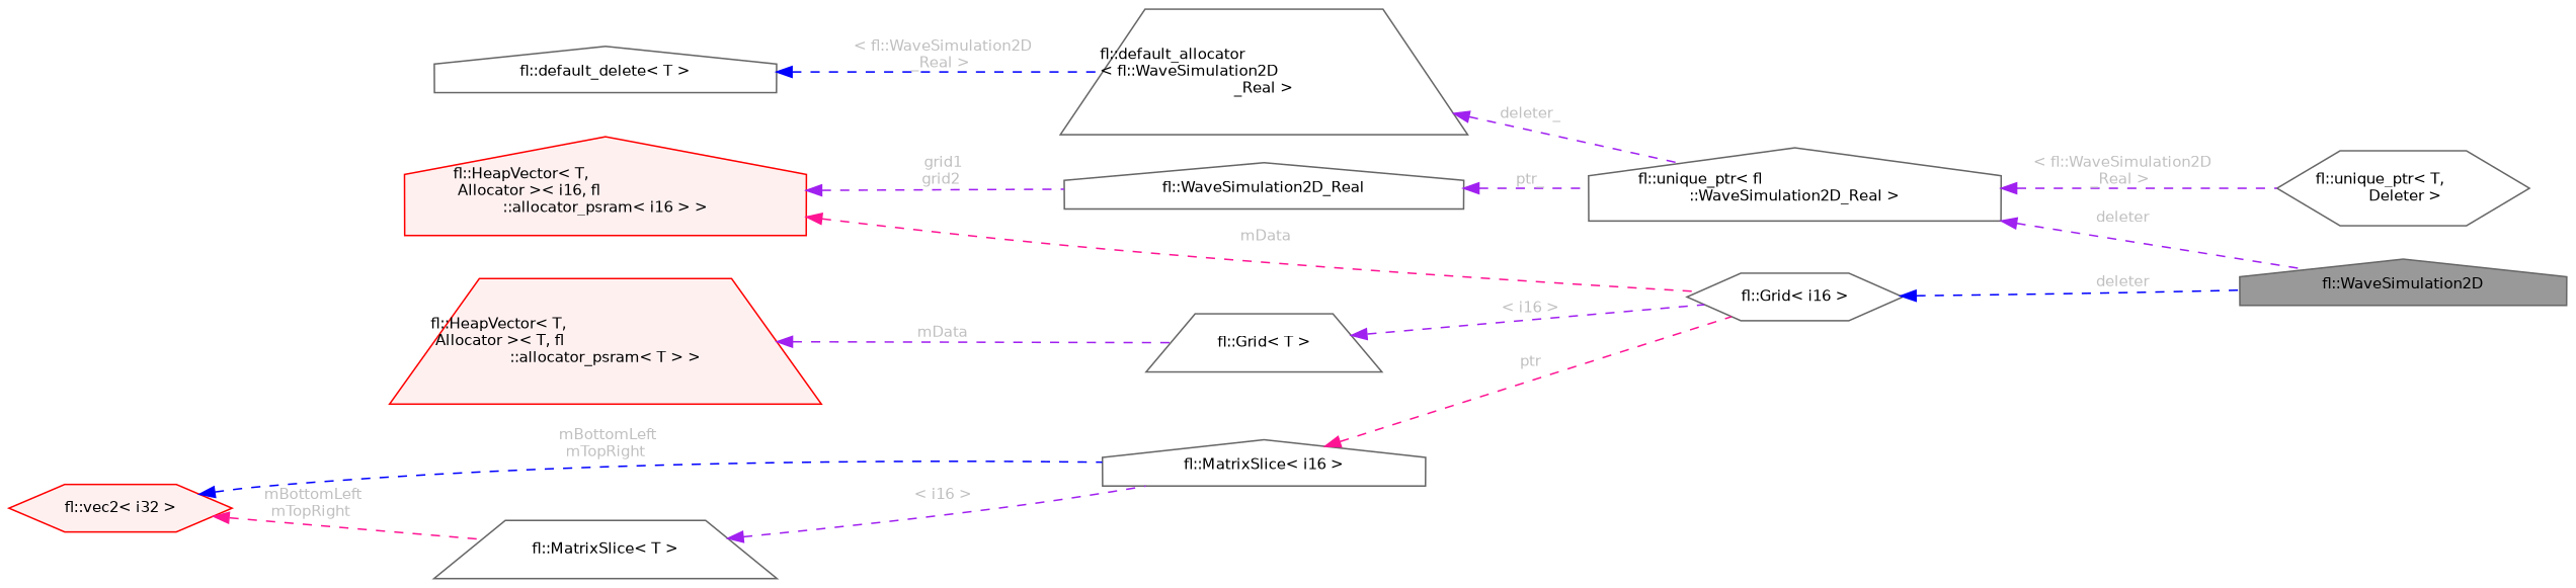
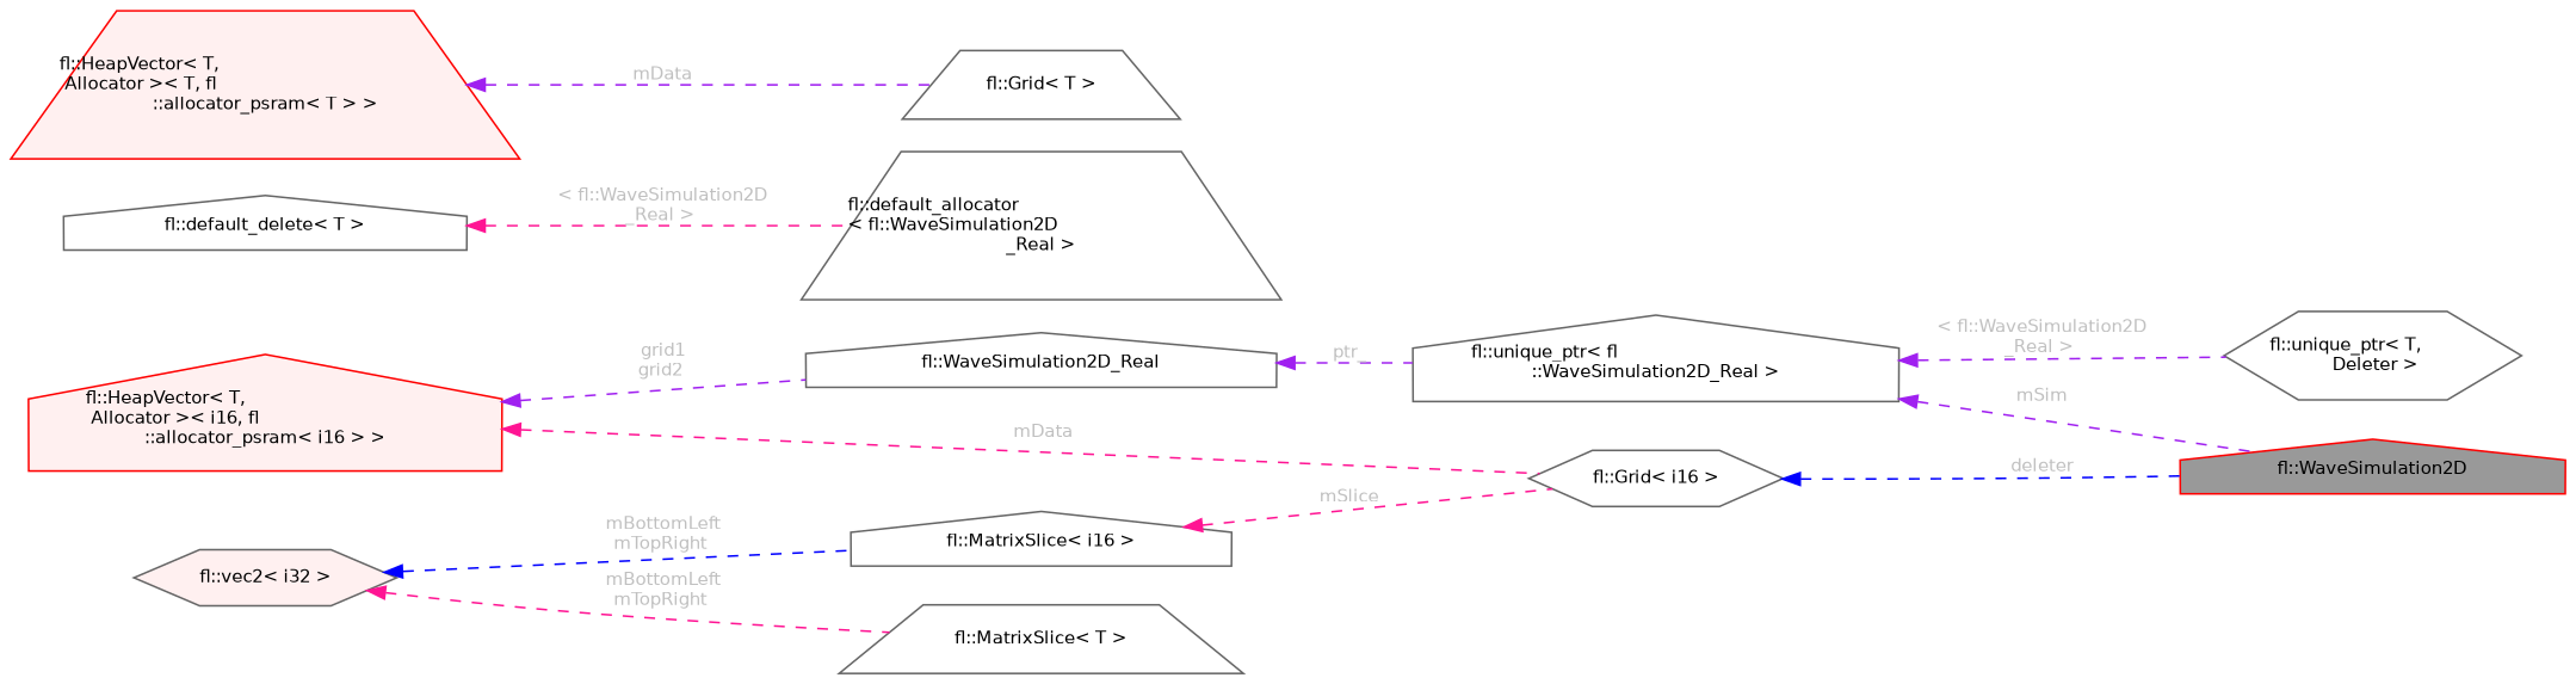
  digraph {
    rankdir=LR
    node [color=gray40 fillcolor=white fontname=Helvetica fontsize=10 shape=house style=filled]
    edge [color=purple dir=back fontcolor=grey fontname=Helvetica fontsize=10 labelfontname=Helvetica labelfontsize=10 style=dashed]
-   n1 [fillcolor=grey60 fontcolor=black height=0.2 label="fl::WaveSimulation2D" width=0.4]
+   n1 [color=red fillcolor=grey60 fontcolor=black height=0.2 label="fl::WaveSimulation2D" width=0.4]
    n2 [height=0.2 label="fl::unique_ptr\< fl\l::WaveSimulation2D_Real \>" width=0.4]
    n3 [height=0.2 label="fl::unique_ptr\< T,\l Deleter \>" shape=hexagon width=0.4]
    n4 [height=0.2 label="fl::WaveSimulation2D_Real" width=0.4]
    n5 [color=red fillcolor="#FFF0F0" height=0.2 label="fl::HeapVector\< T,\l Allocator \>\< i16, fl\l::allocator_psram\< i16 \> \>" width=0.4]
    n6 [height=0.2 label="fl::Grid\< i16 \>" shape=hexagon width=0.4]
    n7 [height=0.2 label="fl::default_allocator\l\< fl::WaveSimulation2D\l_Real \>" shape=trapezium width=0.4]
    n8 [height=0.2 label="fl::default_delete\< T \>" width=0.4]
    n9 [height=0.2 label="fl::MatrixSlice\< i16 \>" width=0.4]
-   n10 [color=red fillcolor="#FFF0F0" height=0.2 label="fl::vec2\< i32 \>" shape=hexagon width=0.4]
+   n10 [fillcolor="#FFF0F0" height=0.2 label="fl::vec2\< i32 \>" shape=hexagon width=0.4]
    n11 [height=0.2 label="fl::MatrixSlice\< T \>" shape=trapezium width=0.4]
    n12 [height=0.2 label="fl::Grid\< T \>" shape=trapezium width=0.4]
    n13 [color=red fillcolor="#FFF0F0" height=0.2 label="fl::HeapVector\< T,\l Allocator \>\< T, fl\l::allocator_psram\< T \> \>" shape=trapezium width=0.4]
-   n2 -> n1 [label=" deleter"]
+   n2 -> n1 [label=" mSim"]
    n2 -> n3 [label=" \< fl::WaveSimulation2D\l_Real \>"]
    n4 -> n2 [label=" ptr_"]
    n5 -> n4 [label=" grid1\ngrid2"]
    n5 -> n6 [color=deeppink label=" mData"]
    n6 -> n1 [color=blue label=" deleter"]
-   n7 -> n2 [label=" deleter_"]
-   n8 -> n7 [color=blue label=" \< fl::WaveSimulation2D\l_Real \>"]
-   n9 -> n6 [color=deeppink label=" ptr"]
+   n8 -> n7 [color=deeppink label=" \< fl::WaveSimulation2D\l_Real \>"]
+   n9 -> n6 [color=deeppink label=" mSlice"]
    n10 -> n9 [color=blue label=" mBottomLeft\nmTopRight"]
    n10 -> n11 [color=deeppink label=" mBottomLeft\nmTopRight"]
-   n11 -> n9 [label=" \< i16 \>"]
-   n12 -> n6 [label=" \< i16 \>"]
    n13 -> n12 [label=" mData"]
  }
